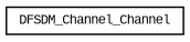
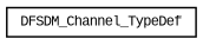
  digraph {
    rankdir=LR
    fontname="Liberation Mono"
-   n1 [color=black fillcolor=white fontname="Liberation Mono" fontsize=8 height=0.2 label=DFSDM_Channel_Channel shape=record style=filled width=0.4]
+   n1 [color=black fillcolor=white fontname="Liberation Mono" fontsize=8 height=0.2 label=DFSDM_Channel_TypeDef shape=record style=filled width=0.4]
  }
